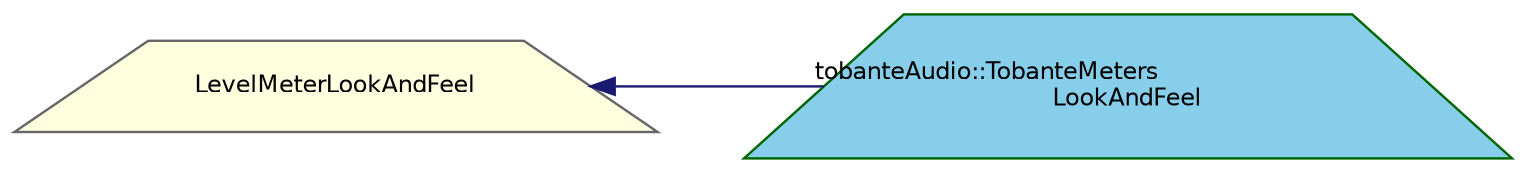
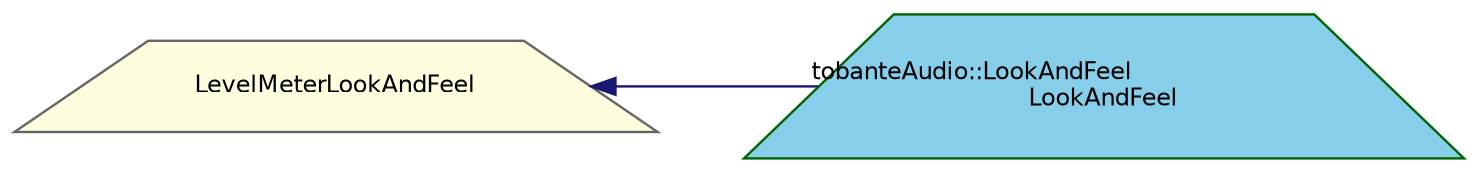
  digraph {
    rankdir=LR
    node [fontname=Helvetica fontsize=10 shape=trapezium style=filled]
    n1 [color=gray40 fillcolor=lightyellow height=0.2 label=LevelMeterLookAndFeel width=0.4]
-   n2 [color=darkgreen fillcolor=skyblue height=0.2 label="tobanteAudio::TobanteMeters\lLookAndFeel" width=0.4]
+   n2 [color=darkgreen fillcolor=skyblue height=0.2 label="tobanteAudio::LookAndFeel\lLookAndFeel" width=0.4]
    n1 -> n2 [color=midnightblue dir=back fontname=Helvetica fontsize=10 labelfontname=Helvetica labelfontsize=10 style=solid]
  }
